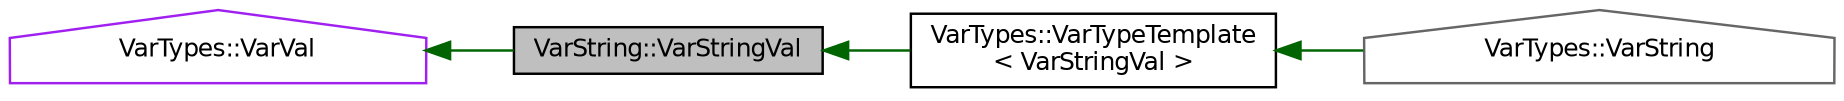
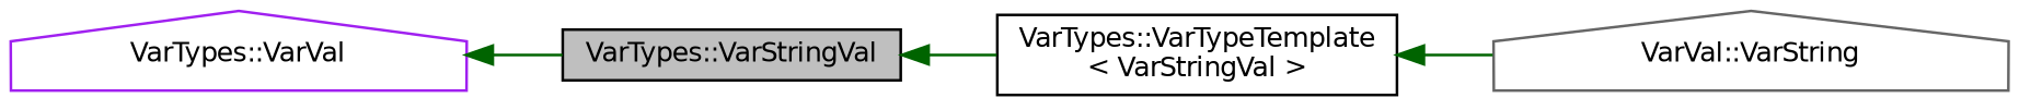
  digraph {
    rankdir=LR
    node [color=black fillcolor=white fontname=Helvetica fontsize=10 shape=box style=filled]
    edge [color=darkgreen dir=back fontname=Helvetica fontsize=10 labelfontname=Helvetica labelfontsize=10 style=solid]
-   n1 [fillcolor=grey75 fontcolor=black height=0.2 label="VarString::VarStringVal" width=0.4]
+   n1 [fillcolor=grey75 fontcolor=black height=0.2 label="VarTypes::VarStringVal" width=0.4]
    n2 [height=0.2 label="VarTypes::VarTypeTemplate\l\< VarStringVal \>" width=0.4]
-   n3 [color=gray40 height=0.2 label="VarTypes::VarString" shape=house width=0.4]
+   n3 [color=gray40 height=0.2 label="VarVal::VarString" shape=house width=0.4]
    n4 [color=purple height=0.2 label="VarTypes::VarVal" shape=house width=0.4]
    n1 -> n2
    n2 -> n3
    n4 -> n1
  }
